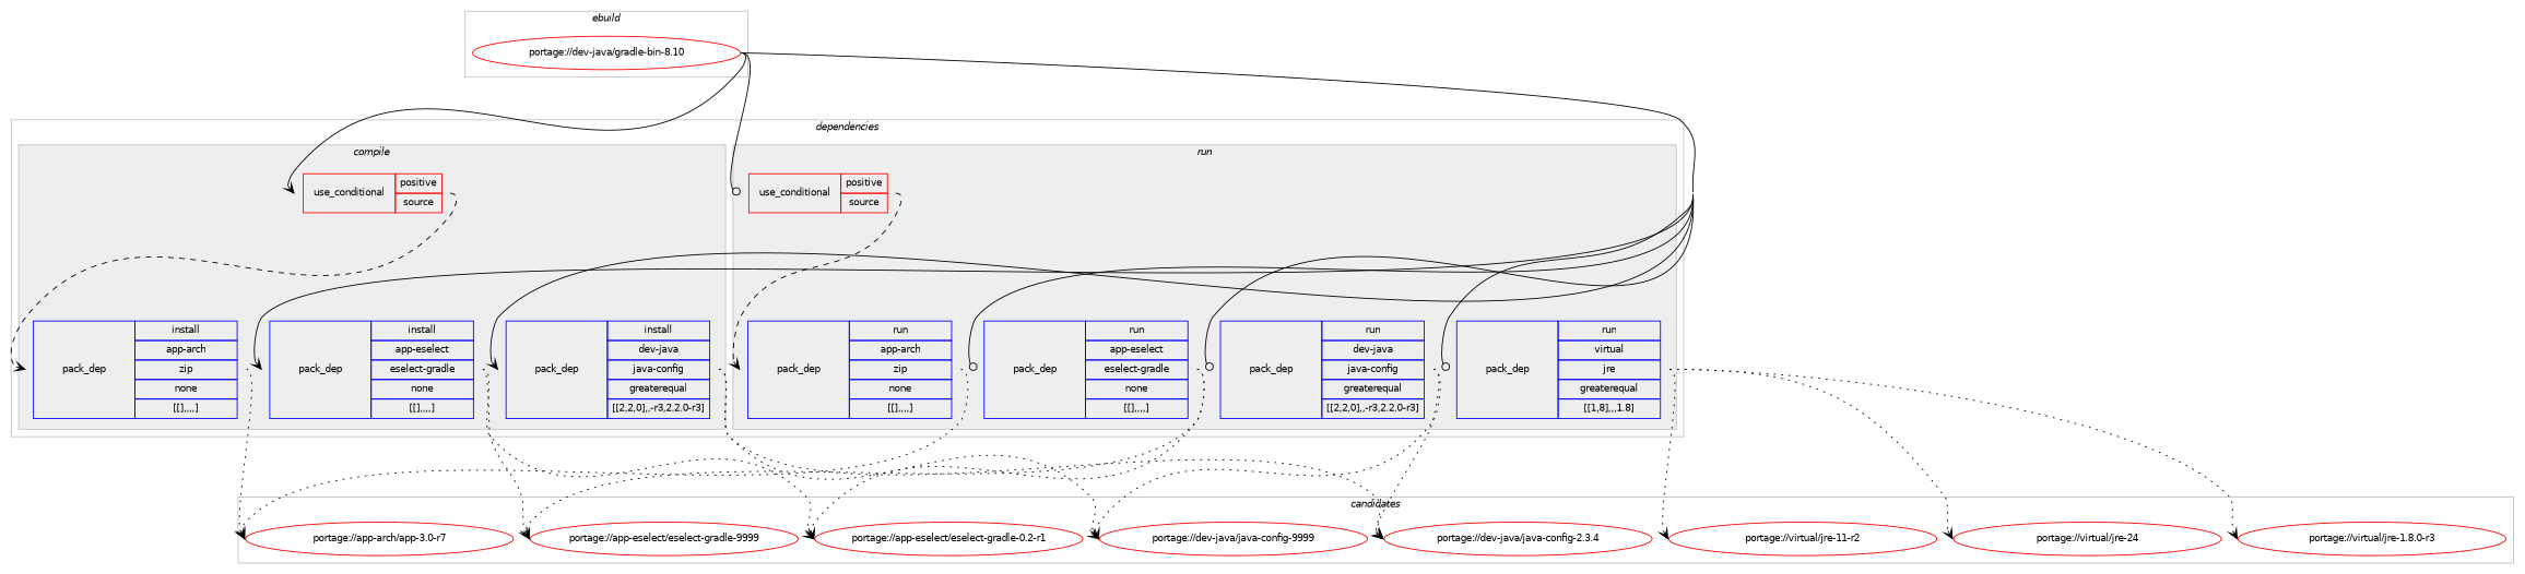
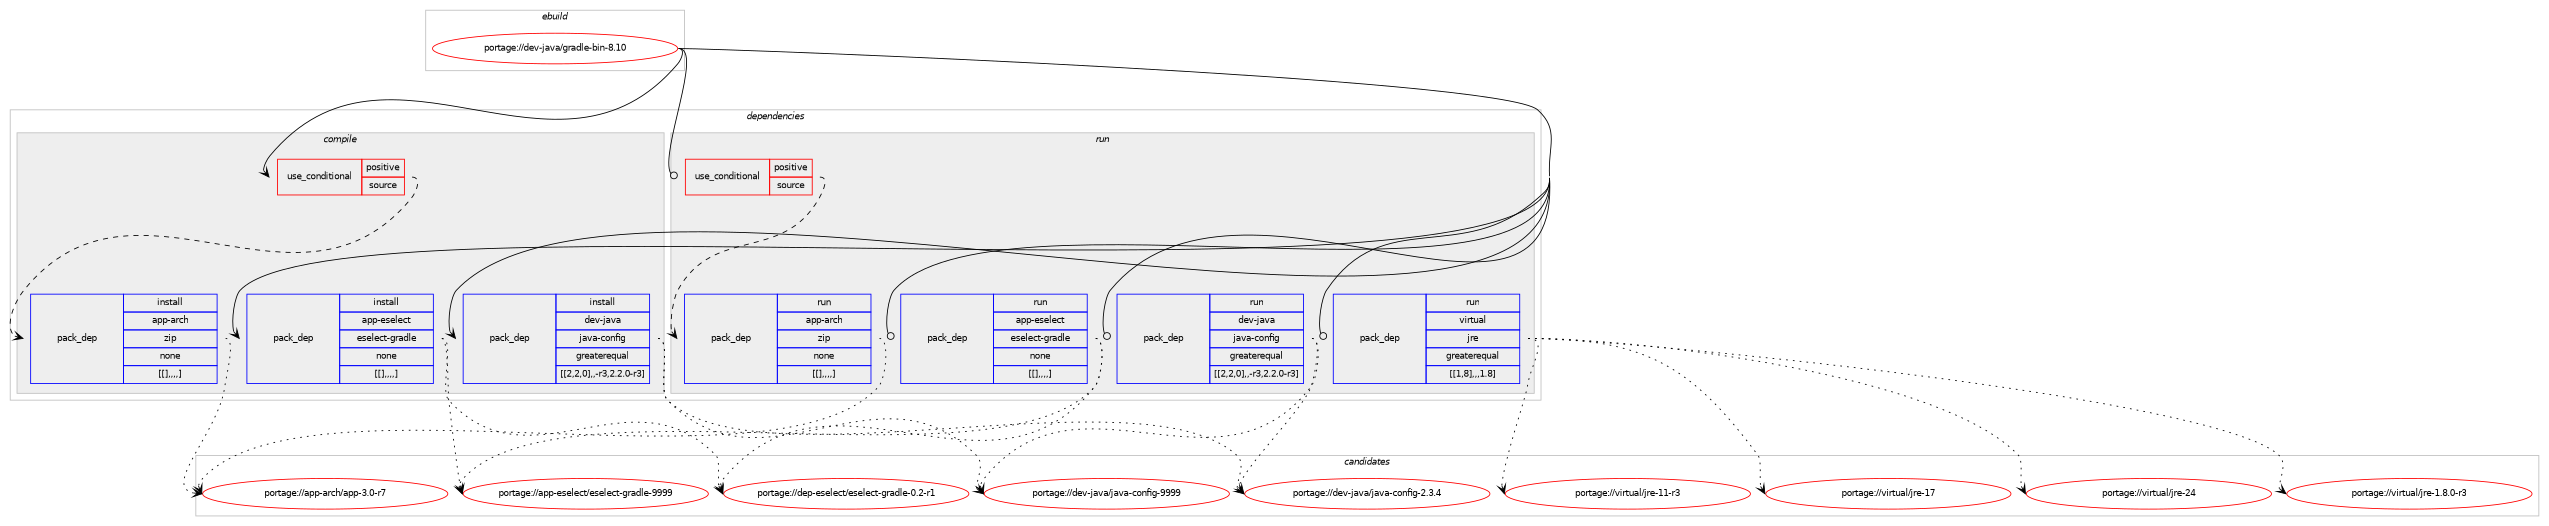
  digraph {
    compound=true
    concentrate=true
    fontname=Helvetica
    fontsize=10
    newrank=true
    rankdir=TB
    ranksep=1.5
    node [color=red fontname=Helvetica fontsize=10]
    edge [arrowhead=vee headport=w style=dotted tailport=e weight=100]
    n1 [label="portage://dev-java/gradle-bin-8.10" width=4]
    n2 [color=blue label=<<TABLE BORDER="0" CELLBORDER="1" CELLSPACING="0" CELLPADDING="4" WIDTH="220"><TR><TD ROWSPAN="6" CELLPADDING="30">pack_dep</TD></TR><TR><TD WIDTH="110">install</TD></TR><TR><TD>app-arch</TD></TR><TR><TD>zip</TD></TR><TR><TD>none</TD></TR><TR><TD>[[],,,,]</TD></TR></TABLE>> shape=none]
    n3 [label=<<TABLE BORDER="0" CELLBORDER="1" CELLSPACING="0" CELLPADDING="4"><TR><TD ROWSPAN="3" CELLPADDING="10">use_conditional</TD></TR><TR><TD>positive</TD></TR><TR><TD>source</TD></TR></TABLE>> shape=none]
    n4 [color=blue label=<<TABLE BORDER="0" CELLBORDER="1" CELLSPACING="0" CELLPADDING="4" WIDTH="220"><TR><TD ROWSPAN="6" CELLPADDING="30">pack_dep</TD></TR><TR><TD WIDTH="110">install</TD></TR><TR><TD>app-eselect</TD></TR><TR><TD>eselect-gradle</TD></TR><TR><TD>none</TD></TR><TR><TD>[[],,,,]</TD></TR></TABLE>> shape=none]
    n5 [color=blue label=<<TABLE BORDER="0" CELLBORDER="1" CELLSPACING="0" CELLPADDING="4" WIDTH="220"><TR><TD ROWSPAN="6" CELLPADDING="30">pack_dep</TD></TR><TR><TD WIDTH="110">install</TD></TR><TR><TD>dev-java</TD></TR><TR><TD>java-config</TD></TR><TR><TD>greaterequal</TD></TR><TR><TD>[[2,2,0],,-r3,2.2.0-r3]</TD></TR></TABLE>> shape=none]
    n6 [color=blue label=<<TABLE BORDER="0" CELLBORDER="1" CELLSPACING="0" CELLPADDING="4" WIDTH="220"><TR><TD ROWSPAN="6" CELLPADDING="30">pack_dep</TD></TR><TR><TD WIDTH="110">run</TD></TR><TR><TD>app-arch</TD></TR><TR><TD>zip</TD></TR><TR><TD>none</TD></TR><TR><TD>[[],,,,]</TD></TR></TABLE>> shape=none]
    n7 [label=<<TABLE BORDER="0" CELLBORDER="1" CELLSPACING="0" CELLPADDING="4"><TR><TD ROWSPAN="3" CELLPADDING="10">use_conditional</TD></TR><TR><TD>positive</TD></TR><TR><TD>source</TD></TR></TABLE>> shape=none]
    n8 [color=blue label=<<TABLE BORDER="0" CELLBORDER="1" CELLSPACING="0" CELLPADDING="4" WIDTH="220"><TR><TD ROWSPAN="6" CELLPADDING="30">pack_dep</TD></TR><TR><TD WIDTH="110">run</TD></TR><TR><TD>app-eselect</TD></TR><TR><TD>eselect-gradle</TD></TR><TR><TD>none</TD></TR><TR><TD>[[],,,,]</TD></TR></TABLE>> shape=none]
    n9 [color=blue label=<<TABLE BORDER="0" CELLBORDER="1" CELLSPACING="0" CELLPADDING="4" WIDTH="220"><TR><TD ROWSPAN="6" CELLPADDING="30">pack_dep</TD></TR><TR><TD WIDTH="110">run</TD></TR><TR><TD>dev-java</TD></TR><TR><TD>java-config</TD></TR><TR><TD>greaterequal</TD></TR><TR><TD>[[2,2,0],,-r3,2.2.0-r3]</TD></TR></TABLE>> shape=none]
    n10 [color=blue label=<<TABLE BORDER="0" CELLBORDER="1" CELLSPACING="0" CELLPADDING="4" WIDTH="220"><TR><TD ROWSPAN="6" CELLPADDING="30">pack_dep</TD></TR><TR><TD WIDTH="110">run</TD></TR><TR><TD>virtual</TD></TR><TR><TD>jre</TD></TR><TR><TD>greaterequal</TD></TR><TR><TD>[[1,8],,,1.8]</TD></TR></TABLE>> shape=none]
    n11 [label="portage://app-arch/app-3.0-r7" width=4]
    n12 [label="portage://app-eselect/eselect-gradle-9999" width=4]
-   n13 [label="portage://app-eselect/eselect-gradle-0.2-r1" width=4]
+   n13 [label="portage://dep-eselect/eselect-gradle-0.2-r1" width=4]
    n14 [label="portage://dev-java/java-config-9999" width=4]
    n15 [label="portage://dev-java/java-config-2.3.4" width=4]
    n16 [label="portage://virtual/jre-24" width=4]
-   n18 [label="portage://virtual/jre-11-r2" width=4]
+   n17 [label="portage://virtual/jre-17" width=4]
+   n18 [label="portage://virtual/jre-11-r3" width=4]
    n19 [label="portage://virtual/jre-1.8.0-r3" width=4]
    subgraph cluster_1 {
      color=gray
      label=<<i>ebuild</i>>
      n1
    }
    subgraph cluster_2 {
      color=gray
      label=<<i>dependencies</i>>
      subgraph cluster_3 {
        color=gray
        fillcolor="#eeeeee"
        label=<<i>compile</i>>
        style=filled
        subgraph sub_4 {
          color=gray
          fillcolor="#eeeeee"
          label=<<i>compile</i>>
          style=filled
          n3
          subgraph sub_5 {
            color=gray
            fillcolor="#eeeeee"
            label=<<i>compile</i>>
            style=filled
            n2
          }
        }
        subgraph sub_6 {
          color=gray
          fillcolor="#eeeeee"
          label=<<i>compile</i>>
          style=filled
          n4
        }
        subgraph sub_7 {
          color=gray
          fillcolor="#eeeeee"
          label=<<i>compile</i>>
          style=filled
          n5
        }
      }
      subgraph cluster_8 {
        color=gray
        fillcolor="#eeeeee"
        label=<<i>compile and run</i>>
        style=filled
      }
      subgraph cluster_9 {
        color=gray
        fillcolor="#eeeeee"
        label=<<i>run</i>>
        style=filled
        subgraph sub_10 {
          color=gray
          fillcolor="#eeeeee"
          label=<<i>run</i>>
          style=filled
          n7
          subgraph sub_11 {
            color=gray
            fillcolor="#eeeeee"
            label=<<i>run</i>>
            style=filled
            n6
          }
        }
        subgraph sub_12 {
          color=gray
          fillcolor="#eeeeee"
          label=<<i>run</i>>
          style=filled
          n8
        }
        subgraph sub_13 {
          color=gray
          fillcolor="#eeeeee"
          label=<<i>run</i>>
          style=filled
          n9
        }
        subgraph sub_14 {
          color=gray
          fillcolor="#eeeeee"
          label=<<i>run</i>>
          style=filled
          n10
        }
      }
    }
    subgraph cluster_15 {
      color=gray
      label=<<i>candidates</i>>
      rank=same
      subgraph sub_16 {
        color=black
        label=<<i>candidates</i>>
        nodesep=1
        rank=same
        n11
      }
      subgraph sub_17 {
        color=black
        label=<<i>candidates</i>>
        nodesep=1
        rank=same
        n12
        n13
      }
      subgraph sub_18 {
        color=black
        label=<<i>candidates</i>>
        nodesep=1
        rank=same
        n14
        n15
      }
      subgraph sub_19 {
        color=black
        label=<<i>candidates</i>>
        nodesep=1
        rank=same
        n11
      }
      subgraph sub_20 {
        color=black
        label=<<i>candidates</i>>
        nodesep=1
        rank=same
        n12
        n13
      }
      subgraph sub_21 {
        color=black
        label=<<i>candidates</i>>
        nodesep=1
        rank=same
        n14
        n15
      }
      subgraph sub_22 {
        color=black
        label=<<i>candidates</i>>
        nodesep=1
        rank=same
        n16
+       n17
        n18
        n19
      }
    }
    n1 -> n3 [style=solid weight=20]
    n1 -> n4 [style=solid weight=20]
    n1 -> n5 [style=solid weight=20]
    n1 -> n7 [arrowhead=odot style=solid weight=20]
    n1 -> n8 [arrowhead=odot style=solid weight=20]
    n1 -> n9 [arrowhead=odot style=solid weight=20]
    n1 -> n10 [arrowhead=odot style=solid weight=20]
    n2 -> n11
    n3 -> n2 [style=dashed weight=20]
    n4 -> n12
    n4 -> n13
    n5 -> n14
    n5 -> n15
    n6 -> n11
    n7 -> n6 [style=dashed weight=20]
    n8 -> n12
    n8 -> n13
    n9 -> n14
    n9 -> n15
    n10 -> n16
+   n10 -> n17
    n10 -> n18
    n10 -> n19
  }
